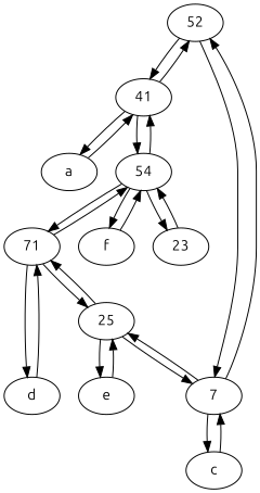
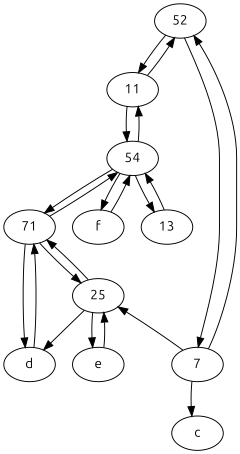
  digraph {
    fontname=Ubuntu
    node [fontname=Ubuntu]
    edge [fontname=Ubuntu]
    52
-   11 [label=41]
+   11
    7
    54
-   a
    25
    c
-   23
+   23 [label=13]
    n9 [label=71]
    f
    e
    d
    52 -> 11
    52 -> 7
    11 -> 52
    11 -> 54
-   11 -> a
    7 -> 52
    7 -> 25
    7 -> c
    54 -> 11
    54 -> 23
    54 -> n9
    54 -> f
-   a -> 11
-   25 -> 7
+   25 -> d
    25 -> n9
    25 -> e
-   c -> 7
    23 -> 54
    n9 -> 54
    n9 -> 25
    n9 -> d
    f -> 54
    e -> 25
    d -> n9
  }
